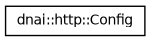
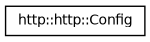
  digraph {
    rankdir=LR
-   n1 [color=black fillcolor=white fontname=Helvetica fontsize=10 height=0.2 label="dnai::http::Config" shape=record style=filled width=0.4]
+   n1 [color=black fillcolor=white fontname=Helvetica fontsize=10 height=0.2 label="http::http::Config" shape=record style=filled width=0.4]
  }
